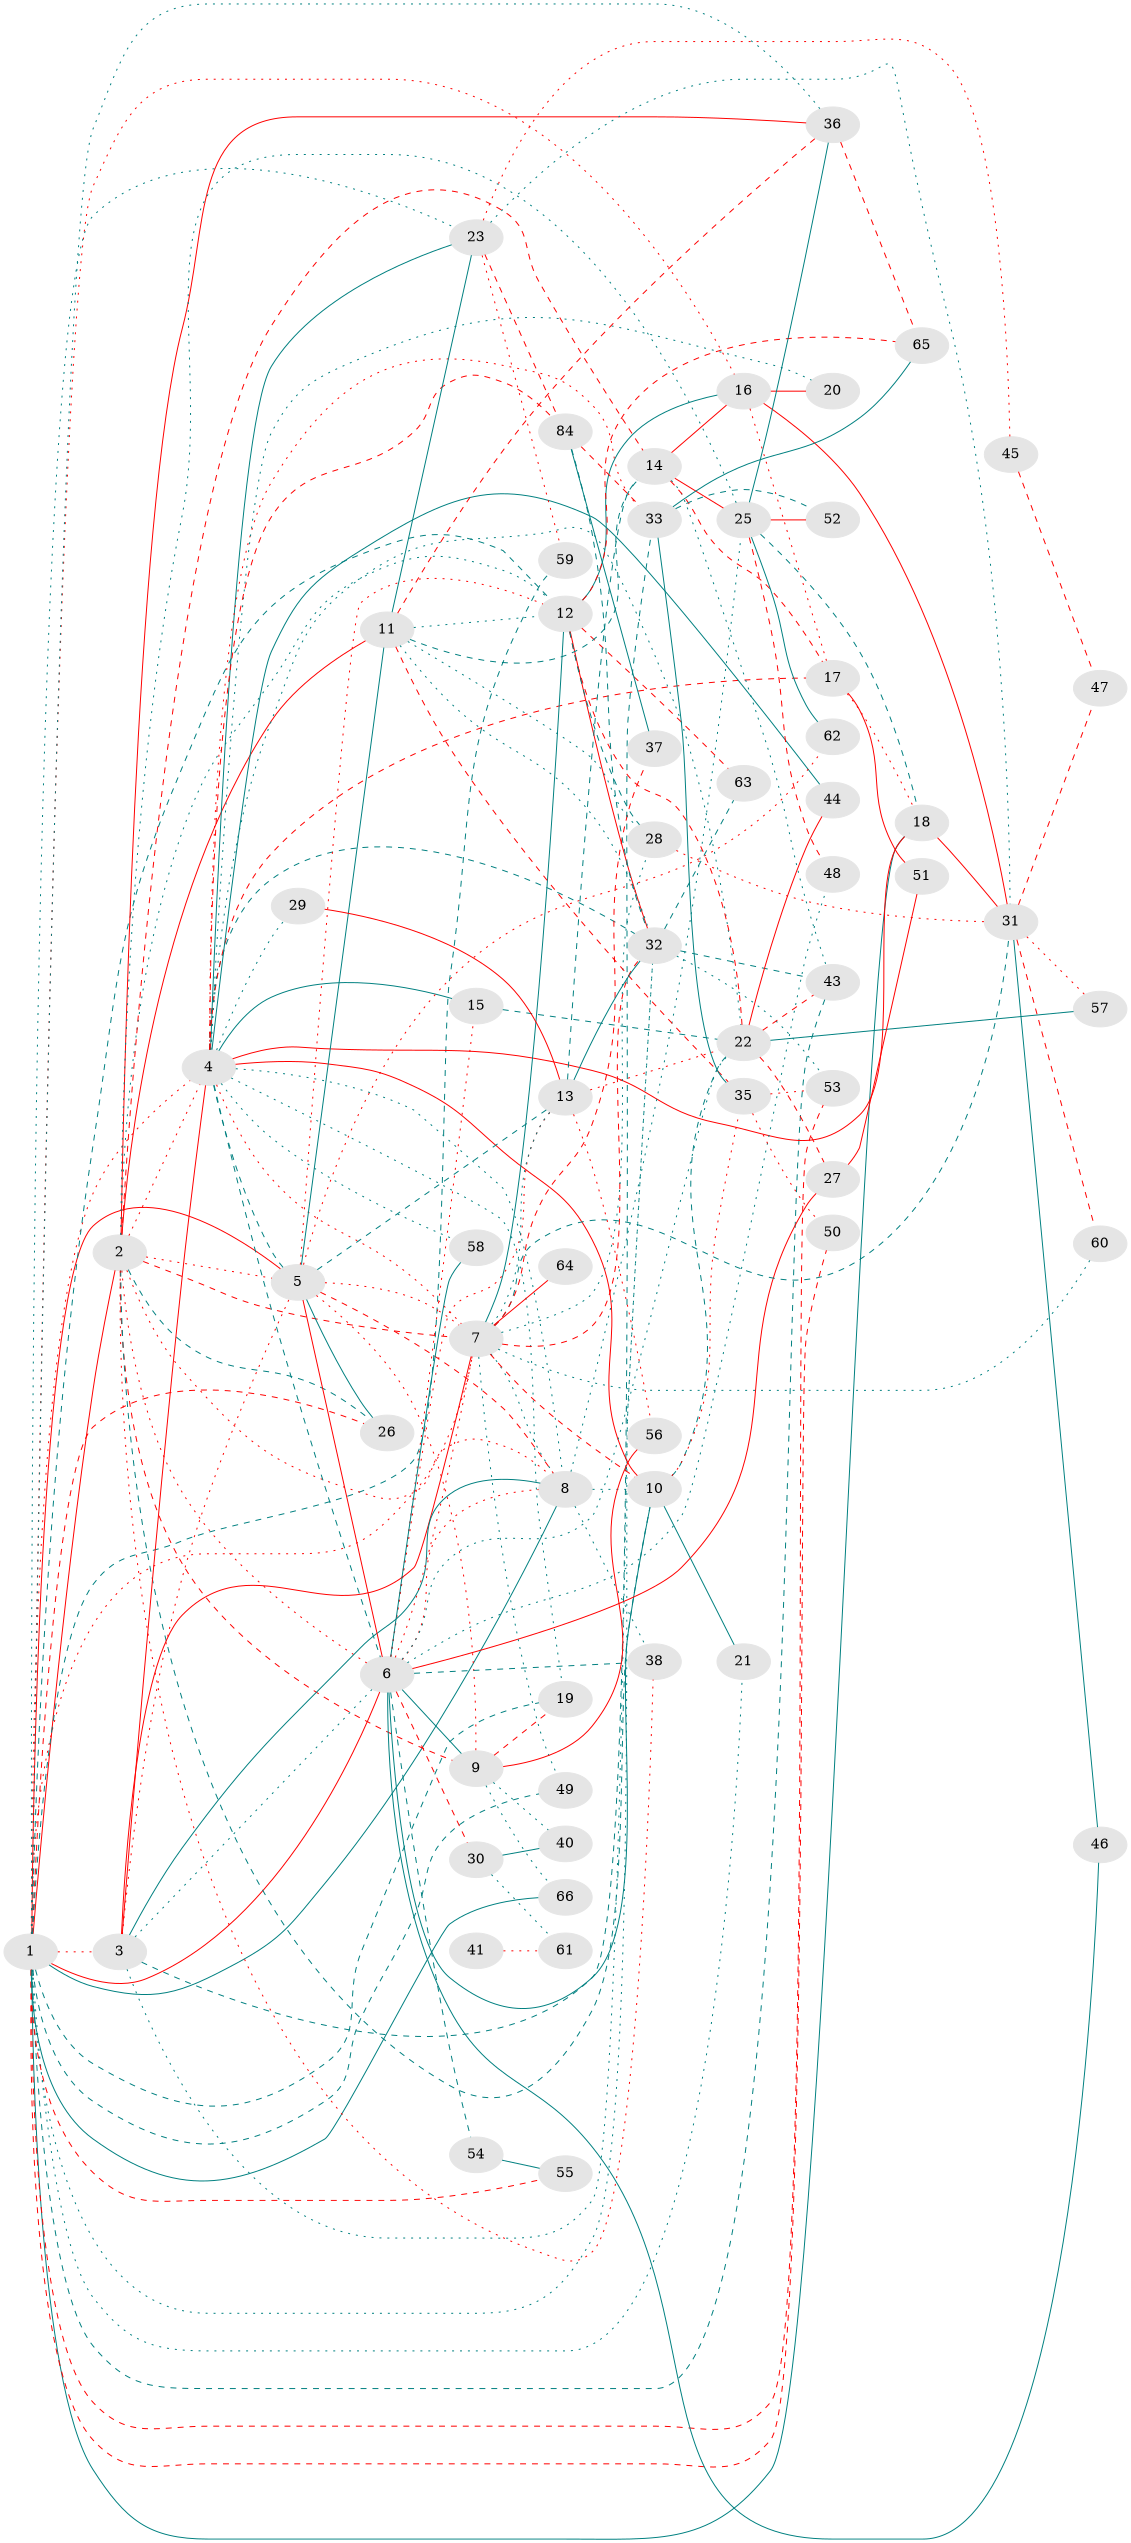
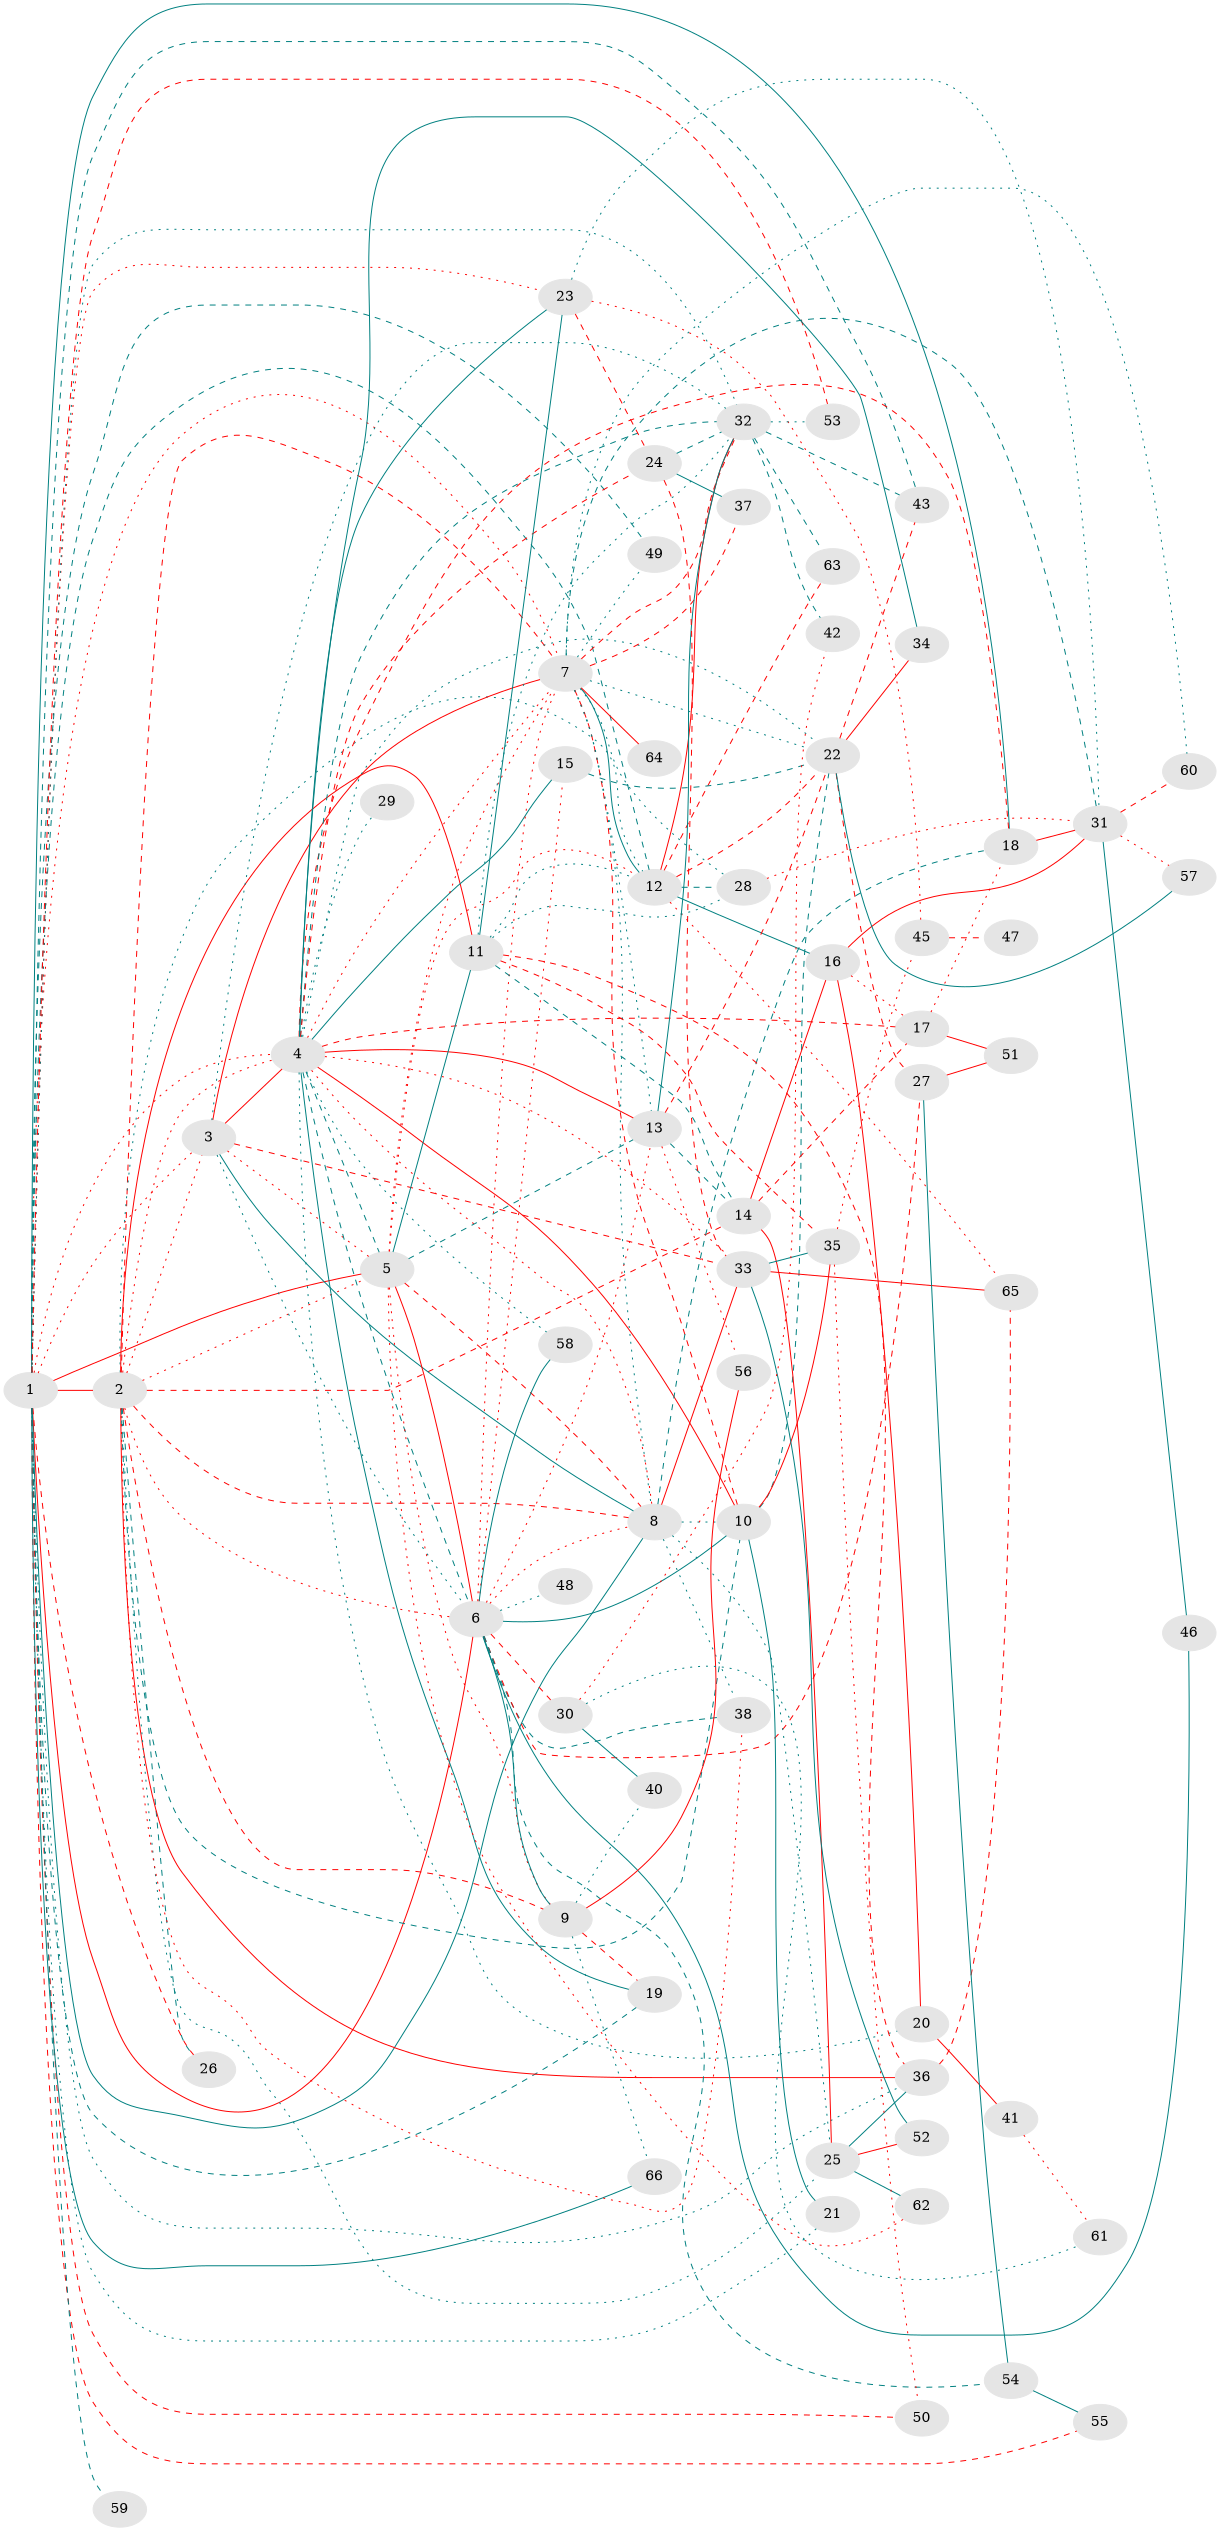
  graph {
    rankdir=LR
    node [color=gray90 style=filled]
    edge [color=red style=dotted weight=1.0]
    1
    2
    3
    4
    5
    6
    7
    8
    12
    16
    18
    19
    21
    23
    26
    32
    36
    43
    49
    50
    53
    55
    59
    66
    9
    10
    11
    14
    25
    38
    33
    13
    15
    17
    20
    22
-   24 [label=84]
+   24
    29
-   34 [label=44]
+   34
    58
    62
    27
    30
    46
    48
    54
    28
    31
    37
    60
    64
    63
    65
    45
+   42
    40
    56
    35
    52
    51
    41
    57
    61
    47
    1 -- 2 [style=solid weight=4.0]
    1 -- 3 [weight=3.0]
    1 -- 4 [weight=2.0]
    1 -- 5 [style=solid weight=2.0]
    1 -- 6 [style=solid weight=2.0]
    1 -- 7 [weight=2.0]
    1 -- 8 [color=teal style=solid weight=3.0]
    1 -- 12 [color=teal style=dashed]
-   1 -- 16
    1 -- 18 [color=teal style=solid]
    1 -- 19 [color=teal style=dashed]
    1 -- 21 [color=teal]
-   1 -- 23 [color=teal]
+   1 -- 23
    1 -- 26 [style=dashed]
    1 -- 32 [color=teal]
    1 -- 36 [color=teal weight=2.0]
    1 -- 43 [color=teal style=dashed]
    1 -- 49 [color=teal style=dashed]
    1 -- 50 [style=dashed]
    1 -- 53 [style=dashed]
    1 -- 55 [style=dashed]
    1 -- 59 [color=teal style=dashed]
    1 -- 66 [color=teal style=solid]
+   2 -- 3 [weight=2.0]
    2 -- 4 [weight=3.0]
    2 -- 5 [weight=3.0]
    2 -- 6 [weight=2.0]
    2 -- 7 [style=dashed weight=2.0]
-   2 -- 8 [weight=2.0]
+   2 -- 8 [style=dashed weight=2.0]
    2 -- 12 [color=teal]
    2 -- 26 [color=teal style=dashed]
    2 -- 36 [style=solid weight=6.0]
    2 -- 9 [style=dashed]
    2 -- 10 [color=teal style=dashed]
    2 -- 11 [style=solid weight=2.0]
    2 -- 14 [style=dashed weight=5.0]
    2 -- 25 [color=teal]
    2 -- 38
    3 -- 4 [style=solid]
    3 -- 5 [weight=2.0]
    3 -- 6 [color=teal]
    3 -- 7 [style=solid weight=2.0]
    3 -- 8 [color=teal style=solid]
    3 -- 32 [color=teal weight=10.0]
-   3 -- 33 [color=teal style=dashed]
+   3 -- 33 [style=dashed]
    4 -- 5 [color=teal style=dashed]
    4 -- 6 [color=teal style=dashed]
    4 -- 7
-   4 -- 8 [color=teal]
-   4 -- 18 [style=solid]
-   4 -- 19 [color=teal]
+   4 -- 8
+   4 -- 18 [style=dashed]
+   4 -- 19 [color=teal style=solid]
    4 -- 23 [color=teal style=solid]
    4 -- 32 [color=teal style=dashed]
    4 -- 10 [style=solid]
    4 -- 33
-   29 -- 13 [style=solid]
+   4 -- 13 [style=solid]
    4 -- 15 [color=teal style=solid]
    4 -- 17 [style=dashed]
    4 -- 20 [color=teal]
    4 -- 22 [color=teal]
    4 -- 24 [style=dashed]
    4 -- 29 [color=teal]
    4 -- 34 [color=teal style=solid]
    4 -- 58 [color=teal]
    5 -- 6 [style=solid]
    5 -- 7
    5 -- 8 [style=dashed]
    5 -- 12
-   5 -- 26 [color=teal style=solid]
    5 -- 9
    5 -- 11 [color=teal style=solid]
    5 -- 13 [color=teal style=dashed]
    5 -- 62
    6 -- 7
    6 -- 8 [weight=2.0]
    6 -- 9 [color=teal style=solid]
    6 -- 10 [color=teal style=solid]
    6 -- 38 [color=teal style=dashed]
    6 -- 13
    6 -- 15
    6 -- 58 [color=teal style=solid]
-   6 -- 27 [style=solid]
+   6 -- 27 [style=dashed]
    6 -- 30 [style=dashed]
    6 -- 46 [color=teal style=solid]
    6 -- 48 [color=teal]
    6 -- 54 [color=teal style=dashed]
    7 -- 8 [color=teal]
    7 -- 12 [color=teal style=solid]
    7 -- 32 [style=dashed weight=3.0]
    7 -- 49 [color=teal]
    7 -- 10 [style=dashed]
    7 -- 13 [color=teal]
-   6 -- 22 [color=teal]
+   7 -- 22 [color=teal]
    7 -- 28 [color=teal]
    7 -- 31 [color=teal style=dashed]
    7 -- 37 [style=dashed]
    7 -- 60 [color=teal]
    7 -- 64 [style=solid]
-   25 -- 18 [color=teal style=dashed]
+   8 -- 18 [color=teal style=dashed]
    8 -- 10 [color=teal weight=6.0]
    8 -- 25 [color=teal weight=2.0]
    8 -- 38 [color=teal]
+   8 -- 33 [style=solid]
    12 -- 16 [color=teal style=solid]
    12 -- 32 [style=solid]
    12 -- 22 [style=dashed]
    12 -- 28 [color=teal style=dashed]
    12 -- 63 [style=dashed]
-   12 -- 65 [style=dashed]
+   12 -- 65
    16 -- 17
    16 -- 20 [style=solid]
    16 -- 31 [style=solid]
    18 -- 31 [style=solid]
-   23 -- 59
    23 -- 24 [style=dashed]
    23 -- 31 [color=teal]
    23 -- 45
    32 -- 43 [color=teal style=dashed]
    32 -- 53 [color=teal]
    32 -- 63 [color=teal style=dashed]
+   32 -- 42 [color=teal style=dashed]
    36 -- 65 [style=dashed]
    9 -- 19 [style=dashed]
    9 -- 66 [color=teal]
    9 -- 40 [color=teal]
    9 -- 56 [style=solid]
    10 -- 21 [color=teal style=solid weight=2.0]
    10 -- 22 [color=teal style=dashed]
-   10 -- 35
+   10 -- 35 [style=solid]
    11 -- 12 [color=teal]
    11 -- 23 [color=teal style=solid weight=2.0]
    11 -- 32 [color=teal]
    11 -- 36 [style=dashed weight=2.0]
    11 -- 14 [color=teal style=dashed]
    11 -- 28 [color=teal weight=2.0]
    11 -- 35 [style=dashed]
    14 -- 16 [style=solid]
-   14 -- 43 [color=teal]
    14 -- 25 [style=solid]
    14 -- 17 [style=dashed]
    25 -- 36 [color=teal style=solid]
    25 -- 62 [color=teal style=solid]
-   25 -- 48 [style=dashed]
    25 -- 52 [style=solid]
-   33 -- 65 [color=teal style=solid]
+   33 -- 65 [style=solid]
    33 -- 35 [color=teal style=solid]
-   33 -- 52 [color=teal style=dashed]
+   33 -- 52 [color=teal style=solid]
    13 -- 32 [color=teal style=solid weight=2.0]
    13 -- 14 [color=teal style=dashed weight=2.0]
-   13 -- 22
+   13 -- 22 [style=dashed]
    13 -- 56
    15 -- 22 [color=teal style=dashed]
    17 -- 18
    17 -- 51 [style=solid]
+   20 -- 41 [style=solid]
    22 -- 43 [style=dashed]
    22 -- 34 [style=solid]
    22 -- 27 [style=dashed]
    22 -- 57 [color=teal style=solid]
    24 -- 32 [color=teal style=dashed]
    24 -- 33 [style=dashed]
    24 -- 37 [color=teal style=solid]
+   27 -- 54 [color=teal style=solid]
    27 -- 51 [style=solid]
+   30 -- 42
    30 -- 40 [color=teal style=solid]
    30 -- 61 [color=teal]
    54 -- 55 [color=teal style=solid]
    28 -- 31
    31 -- 46 [color=teal style=solid]
    31 -- 60 [style=dashed]
    31 -- 57
-   31 -- 47 [style=dashed]
    45 -- 47 [style=dashed]
    35 -- 50
-   35 -- 53
+   35 -- 45
    41 -- 61
  }
